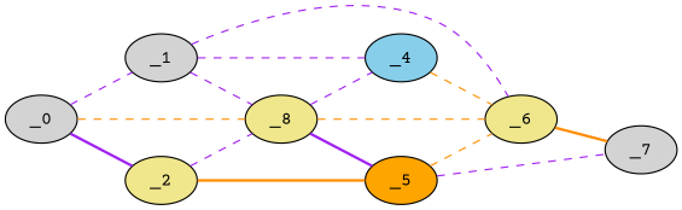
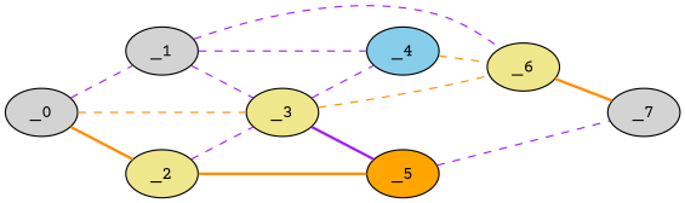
  graph {
    fontname="Courier Prime"
    rankdir=LR
    node [fillcolor=lightgrey fontname="Courier Prime" style=filled]
    edge [color=purple fontname="Courier Prime" style=dashed valence=1]
    _0 [x=53 y=23]
    _1 [x=66 y=16]
    _2 [fillcolor=khaki x=85 y=48]
-   _3 [fillcolor=khaki x=88 y=40 label=_8]
+   _3 [fillcolor=khaki x=88 y=40]
    _4 [fillcolor=skyblue x=90 y=31]
    _6 [fillcolor=khaki x=111 y=39]
    _5 [fillcolor=orange x=96 y=52]
    _7 [x=119 y=57]
    _0 -- _1
-   _0 -- _2 [style=bold]
+   _0 -- _2 [color=darkorange style=bold]
    _0 -- _3 [color=darkorange valence=2]
    _1 -- _3 [valence=2]
    _1 -- _4 [valence=2]
    _1 -- _6
    _2 -- _3 [valence=2]
    _2 -- _5 [color=darkorange style=bold]
    _3 -- _4 [valence=2]
    _3 -- _6 [color=darkorange valence=2]
    _3 -- _5 [style=bold valence=2]
    _4 -- _6 [color=darkorange]
    _6 -- _7 [color=darkorange style=bold]
-   _5 -- _6 [color=darkorange]
    _5 -- _7
  }
